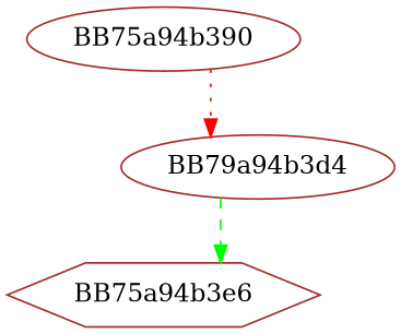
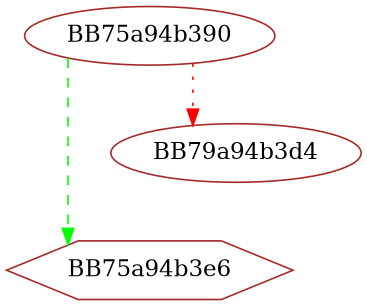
  digraph {
    splines=ortho
    node [color=brown shape=ellipse]
    BB75a94b3e6 [shape=hexagon]
    BB75a94b390
    n3 [label=BB79a94b3d4]
-   n3 -> BB75a94b3e6 [color=green style=dashed]
+   BB75a94b390 -> BB75a94b3e6 [color=green style=dashed]
    BB75a94b390 -> n3 [color=red style=dotted]
  }
